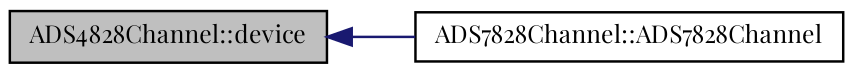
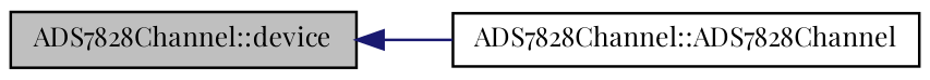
  digraph {
    rankdir=LR
    fontname="Playfair Display"
    node [color=black fontname="Playfair Display" fontsize=10 shape=record style=filled]
-   n1 [fillcolor=grey75 fontcolor=black height=0.2 label="ADS4828Channel::device" width=0.4]
+   n1 [fillcolor=grey75 fontcolor=black height=0.2 label="ADS7828Channel::device" width=0.4]
    n2 [fillcolor=white height=0.2 label="ADS7828Channel::ADS7828Channel" width=0.4]
    n1 -> n2 [color=midnightblue dir=back fontname="Playfair Display" fontsize=10 labelfontname=FreeSans labelfontsize=10 style=solid]
  }
